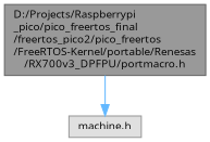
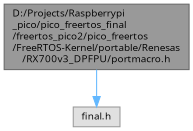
  digraph {
    fontname="Open Sans"
    node [fontname="Open Sans" fontsize=10 shape=box style=filled]
    n1 [color=gray40 fillcolor=grey60 fontcolor=black height=0.2 label="D:/Projects/Raspberrypi\l_pico/pico_freertos_final\l/freertos_pico2/pico_freertos\l/FreeRTOS-Kernel/portable/Renesas\l/RX700v3_DPFPU/portmacro.h" width=0.4]
-   n2 [color=grey60 fillcolor="#E0E0E0" height=0.2 label="machine.h" width=0.4]
+   n2 [color=grey60 fillcolor="#E0E0E0" height=0.2 label="final.h" width=0.4]
    n1 -> n2 [color=steelblue1 fontname="Open Sans" fontsize=10 labelfontname=Helvetica labelfontsize=10 style=solid]
  }
